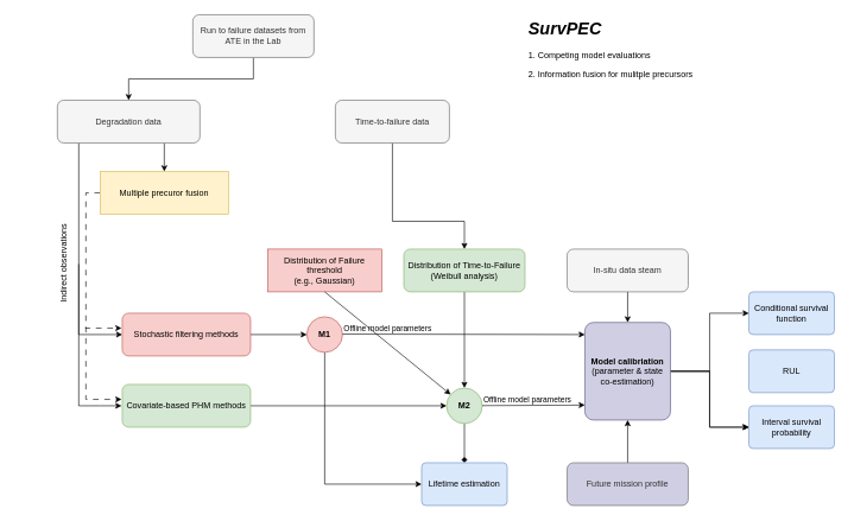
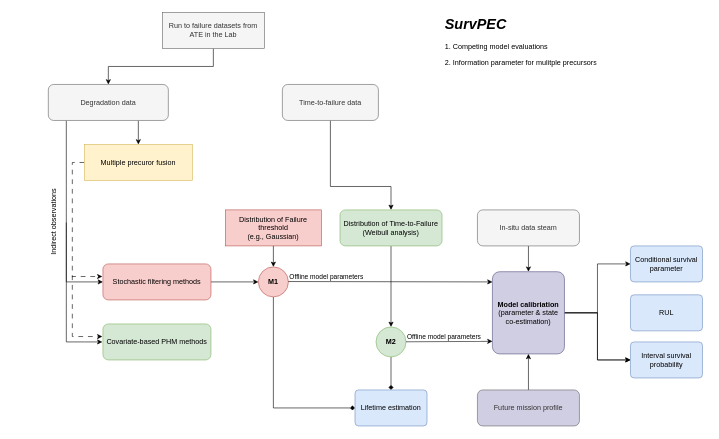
  <mxCell id="0" />
  <mxCell id="1" parent="0" />
  <mxCell id="2" value="" style="edgeStyle=orthogonalEdgeStyle;rounded=0;orthogonalLoop=1;jettySize=auto;html=1;" parent="1" source="3" target="6" edge="1"><mxGeometry relative="1" as="geometry" /></mxCell>
- <mxCell id="3" value="Run to failure datasets from ATE in the Lab" style="rounded=1;whiteSpace=wrap;html=1;fillColor=#f5f5f5;fontColor=#333333;strokeColor=#666666;" parent="1" vertex="1"><mxGeometry x="270" y="20" width="170" height="60" as="geometry" /></mxCell>
+ <mxCell id="3" value="Run to failure datasets from ATE in the Lab" style="whiteSpace=wrap;html=1;fillColor=#f5f5f5;fontColor=#333333;strokeColor=#666666;rounded=0;" parent="1" vertex="1"><mxGeometry x="270" y="20" width="170" height="60" as="geometry" /></mxCell>
  <mxCell id="4" value="" style="edgeStyle=orthogonalEdgeStyle;rounded=0;orthogonalLoop=1;jettySize=auto;html=1;entryX=0;entryY=0.5;entryDx=0;entryDy=0;" parent="1" source="6" target="13" edge="1"><mxGeometry relative="1" as="geometry"><Array as="points"><mxPoint x="110" y="469" /></Array></mxGeometry></mxCell>
  <mxCell id="5" style="edgeStyle=orthogonalEdgeStyle;rounded=0;orthogonalLoop=1;jettySize=auto;html=1;exitX=0.75;exitY=1;exitDx=0;exitDy=0;entryX=0.5;entryY=0;entryDx=0;entryDy=0;" edge="1" parent="1" source="6" target="41"><mxGeometry relative="1" as="geometry" /></mxCell>
  <mxCell id="6" value="Degradation data" style="whiteSpace=wrap;html=1;rounded=1;fillColor=#f5f5f5;fontColor=#333333;strokeColor=#666666;" parent="1" vertex="1"><mxGeometry x="80" y="140" width="200" height="60" as="geometry" /></mxCell>
  <mxCell id="7" value="" style="edgeStyle=orthogonalEdgeStyle;rounded=0;orthogonalLoop=1;jettySize=auto;html=1;" parent="1" source="8" target="10" edge="1"><mxGeometry relative="1" as="geometry"><Array as="points"><mxPoint x="550" y="310" /><mxPoint x="651" y="310" /></Array></mxGeometry></mxCell>
  <mxCell id="8" value="Time-to-failure data" style="whiteSpace=wrap;html=1;rounded=1;fillColor=#f5f5f5;fontColor=#333333;strokeColor=#666666;" parent="1" vertex="1"><mxGeometry x="470" y="140" width="160" height="60" as="geometry" /></mxCell>
  <mxCell id="9" style="edgeStyle=orthogonalEdgeStyle;rounded=0;orthogonalLoop=1;jettySize=auto;html=1;exitX=0.5;exitY=1;exitDx=0;exitDy=0;entryX=0.5;entryY=0;entryDx=0;entryDy=0;" parent="1" source="10" target="21" edge="1"><mxGeometry relative="1" as="geometry" /></mxCell>
  <mxCell id="10" value="Distribution of Time-to-Failure (Weibull analysis)" style="whiteSpace=wrap;html=1;rounded=1;fillColor=#d5e8d4;strokeColor=#82b366;" parent="1" vertex="1"><mxGeometry x="566" y="349" width="170" height="60" as="geometry" /></mxCell>
  <mxCell id="11" value="Distribution of Failure threshold&lt;br&gt;(e.g., Gaussian)" style="whiteSpace=wrap;html=1;fillColor=#f8cecc;strokeColor=#b85450;rounded=0;" parent="1" vertex="1"><mxGeometry x="375" y="349" width="160" height="60" as="geometry" /></mxCell>
  <mxCell id="12" style="edgeStyle=orthogonalEdgeStyle;rounded=0;orthogonalLoop=1;jettySize=auto;html=1;exitX=1;exitY=0.5;exitDx=0;exitDy=0;entryX=0;entryY=0.5;entryDx=0;entryDy=0;" parent="1" source="13" target="19" edge="1"><mxGeometry relative="1" as="geometry" /></mxCell>
  <mxCell id="13" value="Stochastic filtering methods" style="whiteSpace=wrap;html=1;rounded=1;fillColor=#f8cecc;strokeColor=#b85450;" parent="1" vertex="1"><mxGeometry x="171" y="439" width="180" height="60" as="geometry" /></mxCell>
  <mxCell id="14" value="Indirect observations" style="text;html=1;strokeColor=none;fillColor=none;align=center;verticalAlign=middle;whiteSpace=wrap;rounded=0;rotation=-90;" parent="1" vertex="1"><mxGeometry x="20" y="354" width="140" height="30" as="geometry" /></mxCell>
  <mxCell id="15" value="" style="edgeStyle=orthogonalEdgeStyle;rounded=0;orthogonalLoop=1;jettySize=auto;html=1;" parent="1" edge="1"><mxGeometry relative="1" as="geometry"><mxPoint x="110" y="370" as="sourcePoint" /><mxPoint x="170" y="569" as="targetPoint" /><Array as="points"><mxPoint x="110" y="569" /><mxPoint x="140" y="569" /></Array></mxGeometry></mxCell>
- <mxCell id="16" style="edgeStyle=orthogonalEdgeStyle;rounded=0;orthogonalLoop=1;jettySize=auto;html=1;exitX=1;exitY=0.5;exitDx=0;exitDy=0;entryX=0;entryY=0.5;entryDx=0;entryDy=0;" parent="1" source="17" target="21" edge="1"><mxGeometry relative="1" as="geometry" /></mxCell>
  <mxCell id="17" value="Covariate-based PHM methods" style="whiteSpace=wrap;html=1;rounded=1;fillColor=#d5e8d4;strokeColor=#82b366;" parent="1" vertex="1"><mxGeometry x="171" y="539" width="180" height="60" as="geometry" /></mxCell>
- <mxCell id="18" style="edgeStyle=orthogonalEdgeStyle;rounded=0;orthogonalLoop=1;jettySize=auto;html=1;exitX=0.5;exitY=1;exitDx=0;exitDy=0;entryX=0;entryY=0.5;entryDx=0;entryDy=0;" edge="1" parent="1" source="19" target="39"><mxGeometry relative="1" as="geometry" /></mxCell>
+ <mxCell id="18" style="edgeStyle=orthogonalEdgeStyle;rounded=0;orthogonalLoop=1;jettySize=auto;html=1;exitX=0.5;exitY=1;exitDx=0;exitDy=0;entryX=0;entryY=0.5;entryDx=0;entryDy=0;endArrow=diamond;" edge="1" parent="1" source="19" target="39"><mxGeometry relative="1" as="geometry" /></mxCell>
  <mxCell id="19" value="&lt;b&gt;M1&lt;/b&gt;" style="ellipse;whiteSpace=wrap;html=1;aspect=fixed;fillColor=#f8cecc;strokeColor=#b85450;" parent="1" vertex="1"><mxGeometry x="430" y="444" width="50" height="50" as="geometry" /></mxCell>
  <mxCell id="20" style="edgeStyle=orthogonalEdgeStyle;rounded=0;orthogonalLoop=1;jettySize=auto;html=1;exitX=0.5;exitY=1;exitDx=0;exitDy=0;endArrow=diamond;" edge="1" parent="1" source="21" target="39"><mxGeometry relative="1" as="geometry" /></mxCell>
  <mxCell id="21" value="&lt;b&gt;M2&lt;/b&gt;" style="ellipse;whiteSpace=wrap;html=1;aspect=fixed;fillColor=#d5e8d4;strokeColor=#82b366;" parent="1" vertex="1"><mxGeometry x="626" y="544" width="50" height="50" as="geometry" /></mxCell>
  <mxCell id="22" style="edgeStyle=orthogonalEdgeStyle;rounded=0;orthogonalLoop=1;jettySize=auto;html=1;exitX=0.5;exitY=1;exitDx=0;exitDy=0;entryX=0.5;entryY=0;entryDx=0;entryDy=0;" parent="1" source="23" target="31" edge="1"><mxGeometry relative="1" as="geometry" /></mxCell>
  <mxCell id="23" value="In-situ data steam" style="rounded=1;whiteSpace=wrap;html=1;fillColor=#f5f5f5;fontColor=#333333;strokeColor=#666666;" parent="1" vertex="1"><mxGeometry x="795" y="349" width="170" height="60" as="geometry" /></mxCell>
  <mxCell id="24" value="" style="endArrow=classic;html=1;rounded=0;" parent="1" edge="1"><mxGeometry relative="1" as="geometry"><mxPoint x="480" y="468.38" as="sourcePoint" /><mxPoint x="820" y="469" as="targetPoint" /></mxGeometry></mxCell>
  <mxCell id="25" value="Offline model parameters" style="edgeLabel;resizable=0;html=1;align=left;verticalAlign=bottom;" parent="24" connectable="0" vertex="1"><mxGeometry x="-1" relative="1" as="geometry" /></mxCell>
  <mxCell id="26" value="" style="endArrow=classic;html=1;rounded=0;" parent="1" edge="1"><mxGeometry relative="1" as="geometry"><mxPoint x="676" y="568.76" as="sourcePoint" /><mxPoint x="820" y="568" as="targetPoint" /></mxGeometry></mxCell>
  <mxCell id="27" value="Offline model parameters" style="edgeLabel;resizable=0;html=1;align=left;verticalAlign=bottom;" parent="26" connectable="0" vertex="1"><mxGeometry x="-1" relative="1" as="geometry" /></mxCell>
  <mxCell id="28" value="" style="edgeStyle=orthogonalEdgeStyle;rounded=0;orthogonalLoop=1;jettySize=auto;html=1;" parent="1" source="31" target="33" edge="1"><mxGeometry relative="1" as="geometry" /></mxCell>
  <mxCell id="29" value="" style="edgeStyle=orthogonalEdgeStyle;rounded=0;orthogonalLoop=1;jettySize=auto;html=1;" parent="1" source="31" target="34" edge="1"><mxGeometry relative="1" as="geometry" /></mxCell>
  <mxCell id="30" value="" style="edgeStyle=orthogonalEdgeStyle;rounded=0;orthogonalLoop=1;jettySize=auto;html=1;" parent="1" source="31" target="34" edge="1"><mxGeometry relative="1" as="geometry" /></mxCell>
  <mxCell id="31" value="&lt;b&gt;Model calibriation&lt;/b&gt;&lt;br&gt;(parameter &amp;amp; state co-estimation)" style="whiteSpace=wrap;html=1;fillColor=#d0cee2;strokeColor=#56517e;rounded=1;arcSize=10;" parent="1" vertex="1"><mxGeometry x="820" y="452" width="120" height="137" as="geometry" /></mxCell>
- <mxCell id="32" value="" style="endArrow=classic;html=1;rounded=0;exitX=0.5;exitY=1;exitDx=0;exitDy=0;" parent="1" source="11" target="21" edge="1"><mxGeometry width="50" height="50" relative="1" as="geometry"><mxPoint x="490" y="409" as="sourcePoint" /><mxPoint x="540" y="359" as="targetPoint" /></mxGeometry></mxCell>
- <mxCell id="33" value="Conditional survival function" style="whiteSpace=wrap;html=1;fillColor=#dae8fc;strokeColor=#6c8ebf;rounded=1;arcSize=10;" parent="1" vertex="1"><mxGeometry x="1050" y="409" width="120" height="60" as="geometry" /></mxCell>
+ <mxCell id="32" value="" style="endArrow=classic;html=1;rounded=0;exitX=0.5;exitY=1;exitDx=0;exitDy=0;entryX=0.5;entryY=0;entryDx=0;entryDy=0;" parent="1" source="11" target="19" edge="1"><mxGeometry width="50" height="50" relative="1" as="geometry"><mxPoint x="490" y="409" as="sourcePoint" /><mxPoint x="540" y="359" as="targetPoint" /></mxGeometry></mxCell>
+ <mxCell id="33" value="Conditional survival parameter" style="whiteSpace=wrap;html=1;fillColor=#dae8fc;strokeColor=#6c8ebf;rounded=1;arcSize=10;" parent="1" vertex="1"><mxGeometry x="1050" y="409" width="120" height="60" as="geometry" /></mxCell>
  <mxCell id="34" value="Interval survival probability" style="whiteSpace=wrap;html=1;fillColor=#dae8fc;strokeColor=#6c8ebf;rounded=1;arcSize=10;" parent="1" vertex="1"><mxGeometry x="1050" y="569" width="120" height="60" as="geometry" /></mxCell>
  <mxCell id="35" value="RUL" style="whiteSpace=wrap;html=1;fillColor=#dae8fc;strokeColor=#6c8ebf;rounded=1;arcSize=10;" parent="1" vertex="1"><mxGeometry x="1050" y="490.5" width="120" height="60" as="geometry" /></mxCell>
- <mxCell id="36" value="&lt;h1&gt;&lt;i&gt;SurvPEC&lt;/i&gt;&lt;/h1&gt;&lt;p&gt;1. Competing model evaluations&lt;/p&gt;&lt;p&gt;2. Information fusion for mulitple precursors&lt;/p&gt;" style="text;html=1;strokeColor=none;fillColor=none;spacing=5;spacingTop=-20;whiteSpace=wrap;overflow=hidden;rounded=0;" parent="1" vertex="1"><mxGeometry x="736" y="20" width="440" height="120" as="geometry" /></mxCell>
+ <mxCell id="36" value="&lt;h1&gt;&lt;i&gt;SurvPEC&lt;/i&gt;&lt;/h1&gt;&lt;p&gt;1. Competing model evaluations&lt;/p&gt;&lt;p&gt;2. Information parameter for mulitple precursors&lt;/p&gt;" style="text;html=1;strokeColor=none;fillColor=none;spacing=5;spacingTop=-20;whiteSpace=wrap;overflow=hidden;rounded=0;" parent="1" vertex="1"><mxGeometry x="736" y="20" width="440" height="120" as="geometry" /></mxCell>
  <mxCell id="37" style="edgeStyle=orthogonalEdgeStyle;rounded=0;orthogonalLoop=1;jettySize=auto;html=1;exitX=0.5;exitY=0;exitDx=0;exitDy=0;entryX=0.5;entryY=1;entryDx=0;entryDy=0;" parent="1" source="38" target="31" edge="1"><mxGeometry relative="1" as="geometry" /></mxCell>
  <mxCell id="38" value="Future mission profile" style="rounded=1;whiteSpace=wrap;html=1;fillColor=#d0cee2;fontColor=#333333;strokeColor=#666666;" parent="1" vertex="1"><mxGeometry x="795" y="649" width="170" height="60" as="geometry" /></mxCell>
  <mxCell id="39" value="Lifetime estimation" style="whiteSpace=wrap;html=1;fillColor=#dae8fc;strokeColor=#6c8ebf;rounded=1;arcSize=10;" vertex="1" parent="1"><mxGeometry x="591" y="649" width="120" height="60" as="geometry" /></mxCell>
  <mxCell id="40" style="edgeStyle=orthogonalEdgeStyle;rounded=0;orthogonalLoop=1;jettySize=auto;html=1;exitX=0;exitY=0.5;exitDx=0;exitDy=0;dashed=1;dashPattern=8 8;" edge="1" parent="1" source="41"><mxGeometry relative="1" as="geometry"><mxPoint x="170" y="460" as="targetPoint" /><Array as="points"><mxPoint x="120" y="270" /><mxPoint x="120" y="460" /></Array></mxGeometry></mxCell>
  <mxCell id="41" value="Multiple precuror fusion" style="whiteSpace=wrap;html=1;fillColor=#fff2cc;strokeColor=#d6b656;rounded=0;" vertex="1" parent="1"><mxGeometry x="140" y="240" width="180" height="60" as="geometry" /></mxCell>
  <mxCell id="42" style="edgeStyle=orthogonalEdgeStyle;rounded=0;orthogonalLoop=1;jettySize=auto;html=1;exitX=0.5;exitY=1;exitDx=0;exitDy=0;" edge="1" parent="1" source="41" target="41"><mxGeometry relative="1" as="geometry" /></mxCell>
  <mxCell id="43" style="edgeStyle=orthogonalEdgeStyle;rounded=0;orthogonalLoop=1;jettySize=auto;html=1;dashed=1;dashPattern=8 8;" edge="1" parent="1"><mxGeometry relative="1" as="geometry"><mxPoint x="170" y="560" as="targetPoint" /><mxPoint x="120" y="460" as="sourcePoint" /><Array as="points"><mxPoint x="120" y="459" /><mxPoint x="120" y="560" /></Array></mxGeometry></mxCell>
